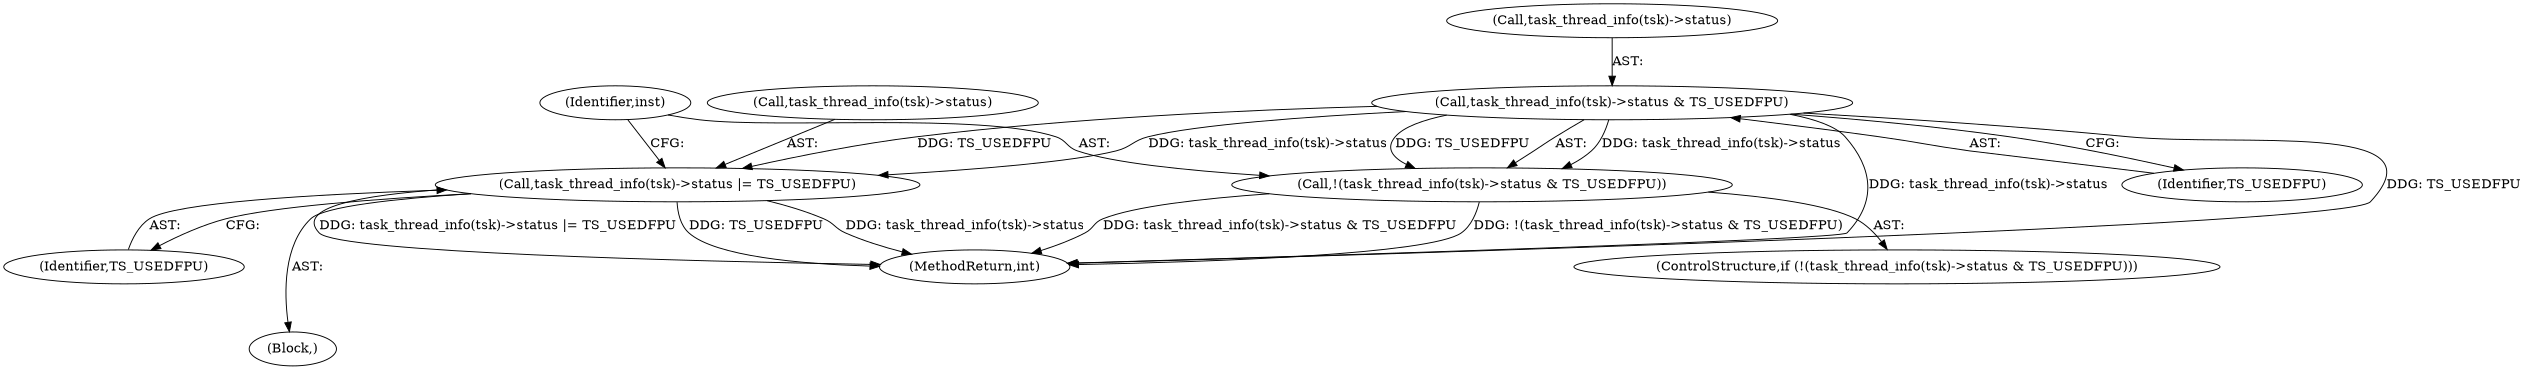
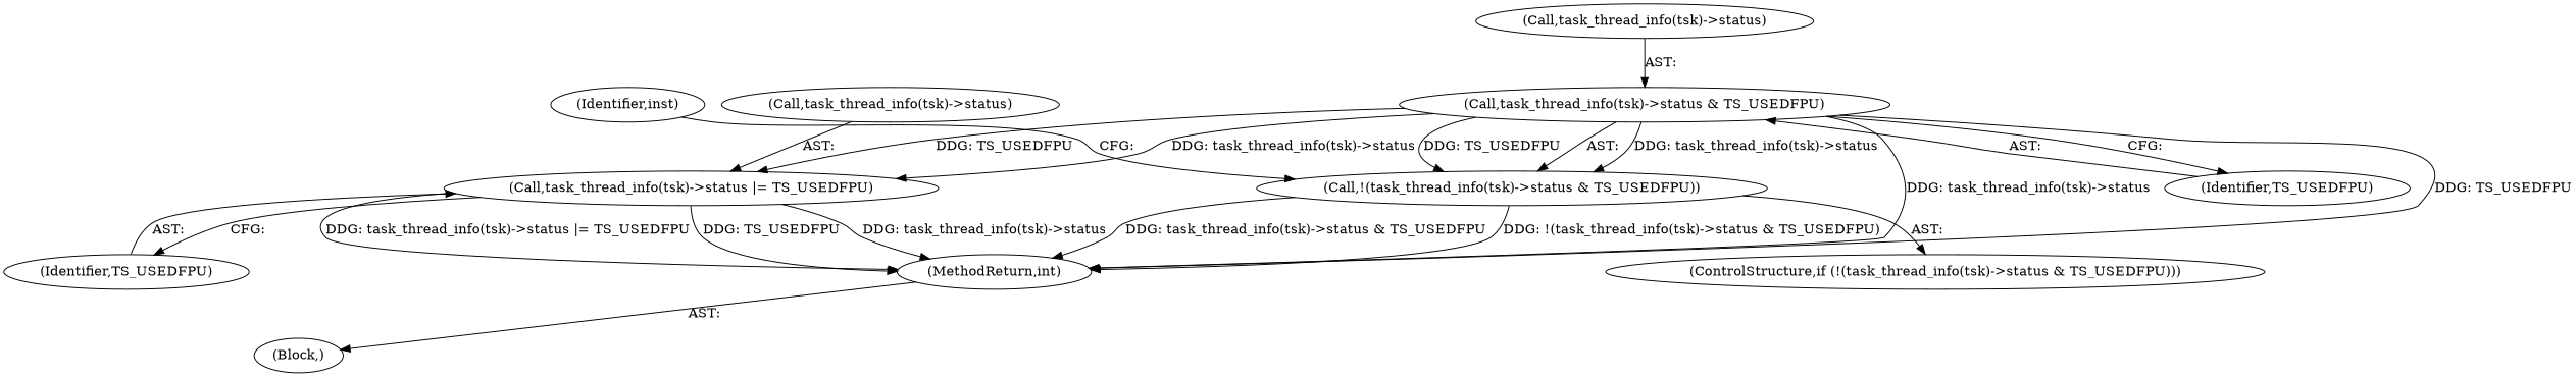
  digraph {
    n1 [label="(Call,task_thread_info(tsk)->status & TS_USEDFPU)"]
    n2 [label="(Call,!(task_thread_info(tsk)->status & TS_USEDFPU))"]
    n3 [label="(Call,task_thread_info(tsk)->status |= TS_USEDFPU)"]
    n4 [label="(MethodReturn,int)"]
    n5 [label="(Identifier,TS_USEDFPU)"]
    n6 [label="(ControlStructure,if (!(task_thread_info(tsk)->status & TS_USEDFPU)))"]
    n7 [label="(Block,)"]
    n8 [label="(Identifier,TS_USEDFPU)"]
    n9 [label="(Call,task_thread_info(tsk)->status)"]
    n10 [label="(Identifier,inst)"]
    n11 [label="(Call,task_thread_info(tsk)->status)"]
    n1 -> n2 [label="AST: "]
    n1 -> n2 [label="DDG: task_thread_info(tsk)->status"]
    n1 -> n2 [label="DDG: TS_USEDFPU"]
    n1 -> n3 [label="DDG: task_thread_info(tsk)->status"]
    n1 -> n3 [label="DDG: TS_USEDFPU"]
    n1 -> n4 [label="DDG: task_thread_info(tsk)->status"]
    n1 -> n4 [label="DDG: TS_USEDFPU"]
    n1 -> n5 [label="CFG: "]
    n2 -> n4 [label="DDG: !(task_thread_info(tsk)->status & TS_USEDFPU)"]
    n2 -> n4 [label="DDG: task_thread_info(tsk)->status & TS_USEDFPU"]
    n2 -> n6 [label="AST: "]
    n3 -> n4 [label="DDG: TS_USEDFPU"]
    n3 -> n4 [label="DDG: task_thread_info(tsk)->status"]
    n3 -> n4 [label="DDG: task_thread_info(tsk)->status |= TS_USEDFPU"]
-   n3 -> n7 [label="AST: "]
+   n4 -> n7 [label="AST: "]
    n3 -> n8 [label="CFG: "]
    n5 -> n1 [label="AST: "]
    n8 -> n3 [label="AST: "]
    n9 -> n3 [label="AST: "]
-   n10 -> n2 [label="AST: "]
-   n10 -> n3 [label="CFG: "]
+   n10 -> n2 [label="CFG: "]
    n11 -> n1 [label="AST: "]
  }
